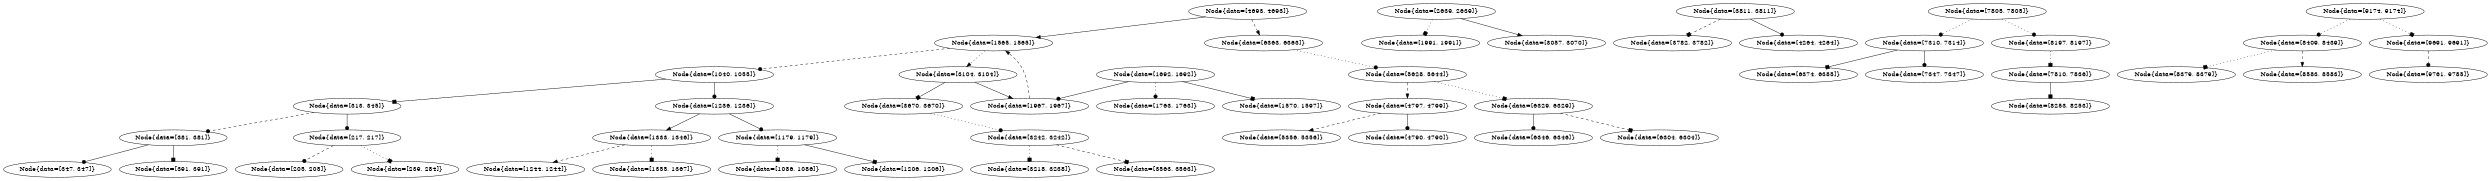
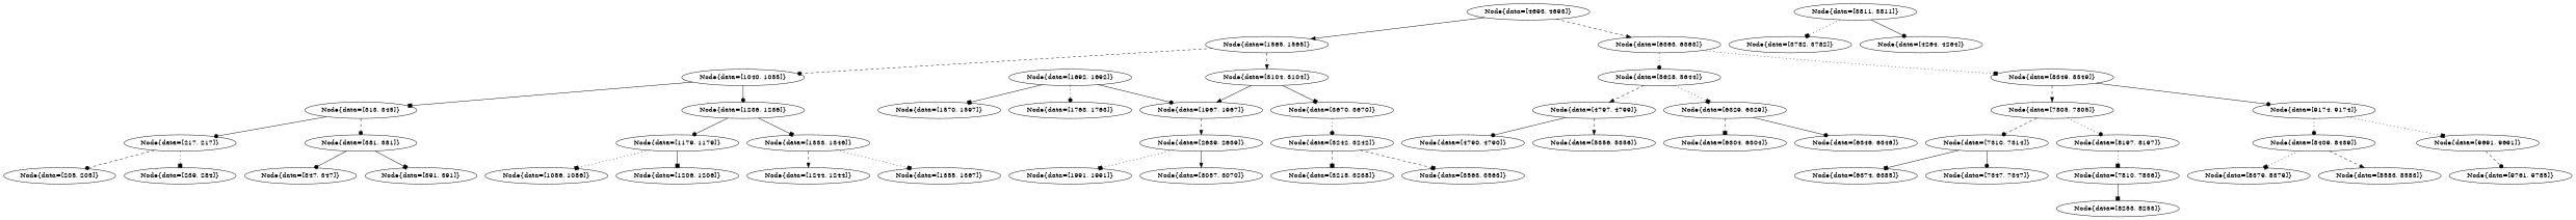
  digraph {
    edge [arrowhead=dot style=solid]
    n1 [label="Node{data=[4693, 4693]}"]
    n2 [label="Node{data=[1565, 1565]}"]
    n3 [label="Node{data=[6363, 6363]}"]
    n4 [label="Node{data=[1040, 1055]}"]
    n5 [label="Node{data=[3104, 3104]}"]
    n6 [label="Node{data=[5628, 5644]}"]
+   n7 [label="Node{data=[8349, 8349]}"]
    n8 [label="Node{data=[313, 345]}"]
    n9 [label="Node{data=[1236, 1236]}"]
    n10 [label="Node{data=[1967, 1967]}"]
    n11 [label="Node{data=[3670, 3670]}"]
    n12 [label="Node{data=[217, 217]}"]
    n13 [label="Node{data=[381, 381]}"]
    n14 [label="Node{data=[1179, 1179]}"]
    n15 [label="Node{data=[1333, 1346]}"]
    n16 [label="Node{data=[205, 205]}"]
    n17 [label="Node{data=[239, 284]}"]
    n18 [label="Node{data=[347, 347]}"]
    n19 [label="Node{data=[391, 391]}"]
    n20 [label="Node{data=[1086, 1086]}"]
    n21 [label="Node{data=[1206, 1206]}"]
    n22 [label="Node{data=[1244, 1244]}"]
    n23 [label="Node{data=[1355, 1367]}"]
    n24 [label="Node{data=[2639, 2639]}"]
    n25 [label="Node{data=[3242, 3242]}"]
    n26 [label="Node{data=[1692, 1692]}"]
    n27 [label="Node{data=[1570, 1597]}"]
    n28 [label="Node{data=[1763, 1763]}"]
    n29 [label="Node{data=[1991, 1991]}"]
    n30 [label="Node{data=[3057, 3070]}"]
    n31 [label="Node{data=[3218, 3238]}"]
    n32 [label="Node{data=[3563, 3563]}"]
    n33 [label="Node{data=[3811, 3811]}"]
    n34 [label="Node{data=[3782, 3782]}"]
    n35 [label="Node{data=[4264, 4264]}"]
    n36 [label="Node{data=[4797, 4799]}"]
    n37 [label="Node{data=[6329, 6329]}"]
    n38 [label="Node{data=[7805, 7805]}"]
    n39 [label="Node{data=[9174, 9174]}"]
    n40 [label="Node{data=[4790, 4790]}"]
    n41 [label="Node{data=[5356, 5356]}"]
    n42 [label="Node{data=[6304, 6304]}"]
    n43 [label="Node{data=[6346, 6346]}"]
    n44 [label="Node{data=[7310, 7314]}"]
    n45 [label="Node{data=[8197, 8197]}"]
    n46 [label="Node{data=[8409, 8439]}"]
    n47 [label="Node{data=[9691, 9691]}"]
    n48 [label="Node{data=[6374, 6385]}"]
    n49 [label="Node{data=[7347, 7347]}"]
    n50 [label="Node{data=[7810, 7836]}"]
    n51 [label="Node{data=[8253, 8253]}"]
    n52 [label="Node{data=[8379, 8379]}"]
    n53 [label="Node{data=[8583, 8583]}"]
    n54 [label="Node{data=[9761, 9785]}"]
    n1 -> n2 [arrowhead=normal]
    n1 -> n3 [arrowhead=normal style=dashed]
    n2 -> n4 [style=dashed]
-   n2 -> n5 [arrowhead=normal style=dotted]
+   n2 -> n5 [arrowhead=normal style=dashed]
    n3 -> n6 [style=dotted]
+   n3 -> n7 [arrowhead=box style=dotted]
    n4 -> n8 [arrowhead=box]
    n4 -> n9
    n5 -> n10 [arrowhead=normal]
    n5 -> n11 [arrowhead=box]
    n6 -> n36 [arrowhead=normal style=dashed]
    n6 -> n37 [arrowhead=box style=dotted]
+   n7 -> n38 [arrowhead=normal style=dashed]
+   n7 -> n39
    n8 -> n12
    n8 -> n13 [style=dashed]
    n9 -> n14
-   n9 -> n15 [arrowhead=normal]
-   n10 -> n2 [arrowhead=normal style=dashed]
+   n9 -> n15 [arrowhead=box]
+   n10 -> n24 [arrowhead=normal style=dashed]
    n11 -> n25 [style=dotted]
    n12 -> n16 [style=dashed]
    n12 -> n17 [arrowhead=box style=dotted]
    n13 -> n18
    n13 -> n19 [arrowhead=box]
    n14 -> n20 [arrowhead=box style=dotted]
    n14 -> n21 [arrowhead=box]
    n15 -> n22 [arrowhead=normal style=dashed]
    n15 -> n23 [arrowhead=box style=dotted]
    n24 -> n29 [arrowhead=box style=dotted]
    n24 -> n30 [arrowhead=normal]
-   n25 -> n31 [arrowhead=box style=dotted]
+   n25 -> n31 [arrowhead=box style=dashed]
    n25 -> n32 [arrowhead=box style=dashed]
    n26 -> n10
    n26 -> n27 [arrowhead=box]
    n26 -> n28 [style=dotted]
-   n33 -> n34 [arrowhead=box style=dashed]
+   n33 -> n34 [arrowhead=box style=dotted]
    n33 -> n35
    n36 -> n40
    n36 -> n41 [arrowhead=normal style=dashed]
    n37 -> n42 [arrowhead=box style=dashed]
    n37 -> n43
-   n38 -> n44 [style=dotted]
+   n38 -> n44 [style=dashed]
    n38 -> n45 [style=dotted]
    n39 -> n46 [style=dotted]
    n39 -> n47 [arrowhead=box style=dotted]
    n44 -> n48 [arrowhead=box]
    n44 -> n49
    n45 -> n50 [arrowhead=box style=dotted]
    n46 -> n52 [arrowhead=box style=dotted]
    n46 -> n53 [arrowhead=normal style=dashed]
    n47 -> n54 [style=dashed]
    n50 -> n51 [arrowhead=box]
  }
